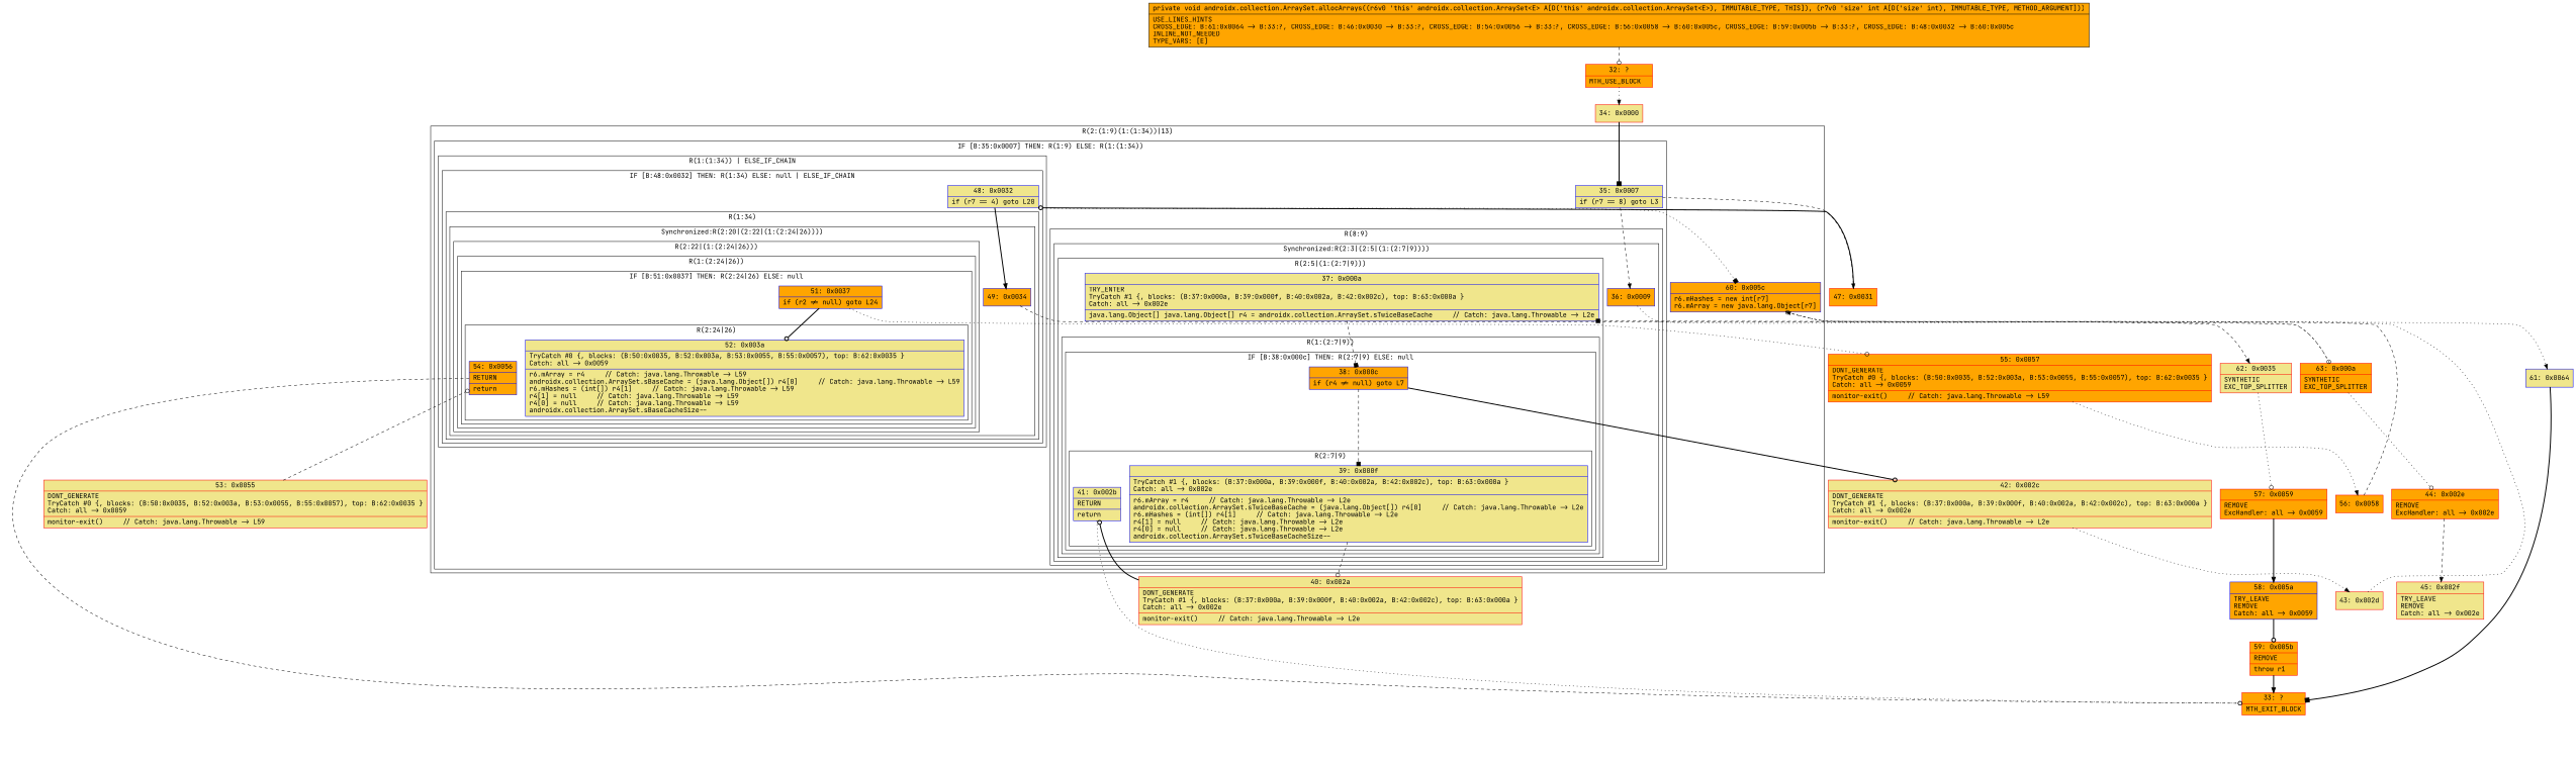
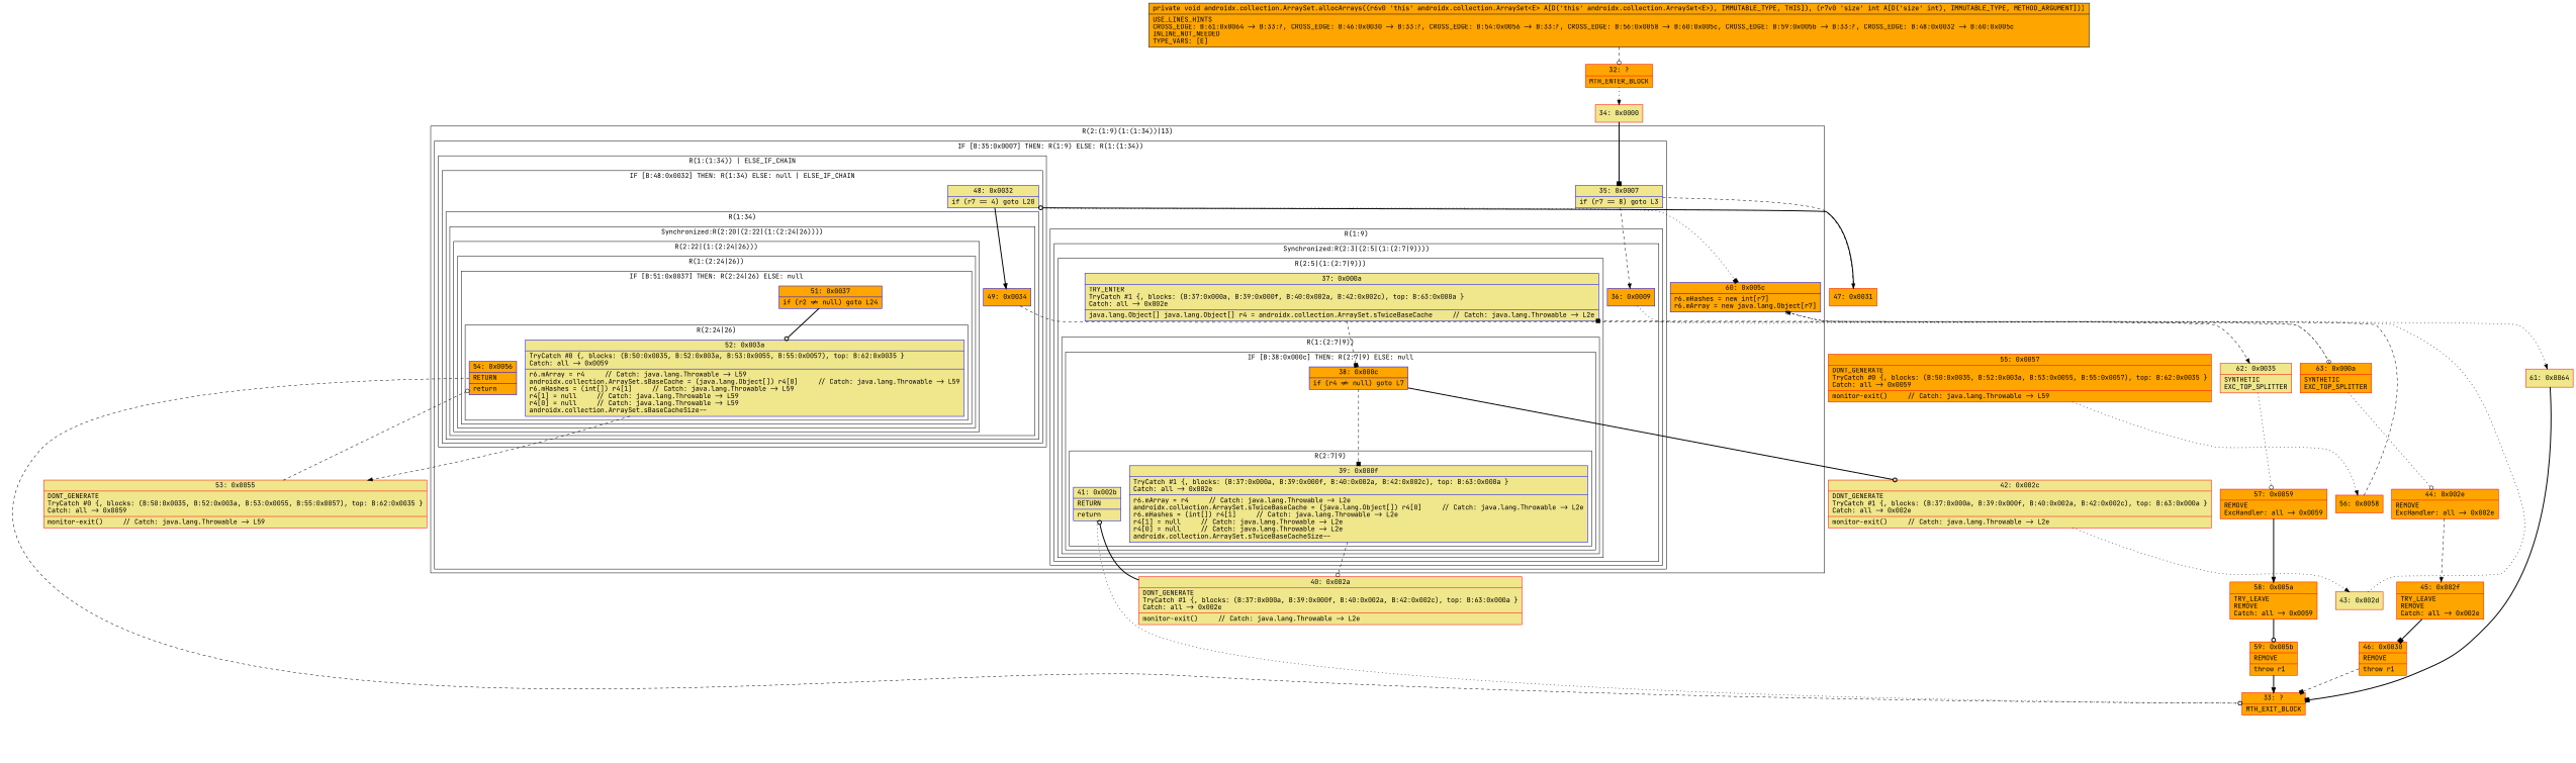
  digraph {
    fontname="JetBrains Mono"
    node [color=red fillcolor=orange fontname="JetBrains Mono" shape=record style=filled]
    edge [arrowhead=odot fontname="JetBrains Mono" style=dashed]
    n1 [color=blue fillcolor=khaki label="{39\:\ 0x000f|TryCatch #1 \{, blocks: (B:37:0x000a, B:39:0x000f, B:40:0x002a, B:42:0x002c), top: B:63:0x000a \}\lCatch: all \-\> 0x002e\l|r6.mArray = r4     \/\/ Catch: java.lang.Throwable \-\> L2e\landroidx.collection.ArraySet.sTwiceBaseCache = (java.lang.Object[]) r4[0]     \/\/ Catch: java.lang.Throwable \-\> L2e\lr6.mHashes = (int[]) r4[1]     \/\/ Catch: java.lang.Throwable \-\> L2e\lr4[1] = null     \/\/ Catch: java.lang.Throwable \-\> L2e\lr4[0] = null     \/\/ Catch: java.lang.Throwable \-\> L2e\landroidx.collection.ArraySet.sTwiceBaseCacheSize\-\-\l}"]
    n2 [color=blue fillcolor=khaki label="{41\:\ 0x002b|RETURN\l|return\l}"]
    n3 [color=blue label="{38\:\ 0x000c|if (r4 != null) goto L7\l}"]
    n4 [color=blue fillcolor=khaki label="{37\:\ 0x000a|TRY_ENTER\lTryCatch #1 \{, blocks: (B:37:0x000a, B:39:0x000f, B:40:0x002a, B:42:0x002c), top: B:63:0x000a \}\lCatch: all \-\> 0x002e\l|java.lang.Object[] java.lang.Object[] r4 = androidx.collection.ArraySet.sTwiceBaseCache     \/\/ Catch: java.lang.Throwable \-\> L2e\l}"]
    n5 [color=blue label="{36\:\ 0x0009}"]
    n6 [color=blue fillcolor=khaki label="{52\:\ 0x003a|TryCatch #0 \{, blocks: (B:50:0x0035, B:52:0x003a, B:53:0x0055, B:55:0x0057), top: B:62:0x0035 \}\lCatch: all \-\> 0x0059\l|r6.mArray = r4     \/\/ Catch: java.lang.Throwable \-\> L59\landroidx.collection.ArraySet.sBaseCache = (java.lang.Object[]) r4[0]     \/\/ Catch: java.lang.Throwable \-\> L59\lr6.mHashes = (int[]) r4[1]     \/\/ Catch: java.lang.Throwable \-\> L59\lr4[1] = null     \/\/ Catch: java.lang.Throwable \-\> L59\lr4[0] = null     \/\/ Catch: java.lang.Throwable \-\> L59\landroidx.collection.ArraySet.sBaseCacheSize\-\-\l}"]
    n7 [color=blue label="{54\:\ 0x0056|RETURN\l|return\l}"]
    n8 [color=blue label="{51\:\ 0x0037|if (r2 != null) goto L24\l}"]
    n9 [color=blue label="{49\:\ 0x0034}"]
    n10 [color=blue fillcolor=khaki label="{48\:\ 0x0032|if (r7 == 4) goto L20\l}"]
    n11 [color=blue fillcolor=khaki label="{35\:\ 0x0007|if (r7 == 8) goto L3\l}"]
    n12 [color=blue label="{60\:\ 0x005c|r6.mHashes = new int[r7]\lr6.mArray = new java.lang.Object[r7]\l}"]
    n13 [fillcolor=khaki label="{40\:\ 0x002a|DONT_GENERATE\lTryCatch #1 \{, blocks: (B:37:0x000a, B:39:0x000f, B:40:0x002a, B:42:0x002c), top: B:63:0x000a \}\lCatch: all \-\> 0x002e\l|monitor\-exit()     \/\/ Catch: java.lang.Throwable \-\> L2e\l}"]
    n14 [label="{33\:\ ?|MTH_EXIT_BLOCK\l}"]
    n15 [fillcolor=khaki label="{42\:\ 0x002c|DONT_GENERATE\lTryCatch #1 \{, blocks: (B:37:0x000a, B:39:0x000f, B:40:0x002a, B:42:0x002c), top: B:63:0x000a \}\lCatch: all \-\> 0x002e\l|monitor\-exit()     \/\/ Catch: java.lang.Throwable \-\> L2e\l}"]
    n16 [label="{63\:\ 0x000a|SYNTHETIC\lEXC_TOP_SPLITTER\l}"]
    n17 [fillcolor=khaki label="{53\:\ 0x0055|DONT_GENERATE\lTryCatch #0 \{, blocks: (B:50:0x0035, B:52:0x003a, B:53:0x0055, B:55:0x0057), top: B:62:0x0035 \}\lCatch: all \-\> 0x0059\l|monitor\-exit()     \/\/ Catch: java.lang.Throwable \-\> L59\l}"]
    n18 [label="{55\:\ 0x0057|DONT_GENERATE\lTryCatch #0 \{, blocks: (B:50:0x0035, B:52:0x003a, B:53:0x0055, B:55:0x0057), top: B:62:0x0035 \}\lCatch: all \-\> 0x0059\l|monitor\-exit()     \/\/ Catch: java.lang.Throwable \-\> L59\l}"]
    n19 [fillcolor=khaki label="{62\:\ 0x0035|SYNTHETIC\lEXC_TOP_SPLITTER\l}"]
    n20 [label="{47\:\ 0x0031}"]
-   n21 [color=blue fillcolor=khaki label="{61\:\ 0x0064}"]
+   n21 [fillcolor=khaki label="{61\:\ 0x0064}"]
    n22 [label="{44\:\ 0x002e|REMOVE\lExcHandler: all \-\> 0x002e\l}"]
    n23 [fillcolor=khaki label="{43\:\ 0x002d}"]
    n24 [label="{57\:\ 0x0059|REMOVE\lExcHandler: all \-\> 0x0059\l}"]
    n25 [label="{56\:\ 0x0058}"]
-   n26 [label="{32\:\ ?|MTH_USE_BLOCK\l}"]
+   n26 [label="{32\:\ ?|MTH_ENTER_BLOCK\l}"]
    n27 [fillcolor=khaki label="{34\:\ 0x0000}"]
-   n28 [fillcolor=khaki label="{45\:\ 0x002f|TRY_LEAVE\lREMOVE\lCatch: all \-\> 0x002e\l}"]
-   n30 [color=blue label="{58\:\ 0x005a|TRY_LEAVE\lREMOVE\lCatch: all \-\> 0x0059\l}"]
+   n28 [label="{45\:\ 0x002f|TRY_LEAVE\lREMOVE\lCatch: all \-\> 0x002e\l}"]
+   n29 [label="{46\:\ 0x0030|REMOVE\l|throw r1\l}"]
+   n30 [label="{58\:\ 0x005a|TRY_LEAVE\lREMOVE\lCatch: all \-\> 0x0059\l}"]
    n31 [label="{59\:\ 0x005b|REMOVE\l|throw r1\l}"]
    n32 [label="{private void androidx.collection.ArraySet.allocArrays((r6v0 'this' androidx.collection.ArraySet\<E\> A[D('this' androidx.collection.ArraySet\<E\>), IMMUTABLE_TYPE, THIS]), (r7v0 'size' int A[D('size' int), IMMUTABLE_TYPE, METHOD_ARGUMENT]))  | USE_LINES_HINTS\lCROSS_EDGE: B:61:0x0064 \-\> B:33:?, CROSS_EDGE: B:46:0x0030 \-\> B:33:?, CROSS_EDGE: B:54:0x0056 \-\> B:33:?, CROSS_EDGE: B:56:0x0058 \-\> B:60:0x005c, CROSS_EDGE: B:59:0x005b \-\> B:33:?, CROSS_EDGE: B:48:0x0032 \-\> B:60:0x005c\lINLINE_NOT_NEEDED\lTYPE_VARS: [E]\l}" color=""]
    subgraph cluster_1 {
      label="R(2:(1:9)(1:(1:34))|13)"
      n12
      subgraph cluster_2 {
        label="IF [B:35:0x0007] THEN: R(1:9) ELSE: R(1:(1:34))"
        n11
        subgraph cluster_3 {
-         label="R(8:9)"
+         label="R(1:9)"
          subgraph cluster_4 {
            label="Synchronized:R(2:3|(2:5|(1:(2:7|9))))"
            n5
            subgraph cluster_5 {
              label="R(2:5|(1:(2:7|9)))"
              n4
              subgraph cluster_6 {
                label="R(1:(2:7|9))"
                subgraph cluster_7 {
                  label="IF [B:38:0x000c] THEN: R(2:7|9) ELSE: null"
                  n3
                  subgraph cluster_8 {
                    label="R(2:7|9)"
                    n1
                    n2
                  }
                }
              }
            }
          }
        }
        subgraph cluster_9 {
          label="R(1:(1:34)) | ELSE_IF_CHAIN\l"
          subgraph cluster_10 {
            label="IF [B:48:0x0032] THEN: R(1:34) ELSE: null | ELSE_IF_CHAIN\l"
            n10
            subgraph cluster_11 {
              label="R(1:34)"
              subgraph cluster_12 {
                label="Synchronized:R(2:20|(2:22|(1:(2:24|26))))"
                n9
                subgraph cluster_13 {
                  label="R(2:22|(1:(2:24|26)))"
                  subgraph cluster_14 {
                    label="R(1:(2:24|26))"
                    subgraph cluster_15 {
                      label="IF [B:51:0x0037] THEN: R(2:24|26) ELSE: null"
                      n8
                      subgraph cluster_16 {
                        label="R(2:24|26)"
                        n6
                        n7
                      }
                    }
                  }
                }
              }
            }
          }
        }
      }
    }
    n1 -> n13
    n2 -> n14 [style=dotted]
    n3 -> n1 [arrowhead=box]
    n3 -> n15 [style=bold]
    n4 -> n3 [arrowhead=box]
    n5 -> n16 [style=dotted]
+   n6 -> n17 [arrowhead=normal]
    n7 -> n14
    n8 -> n6 [style=bold]
-   n8 -> n18 [style=dotted]
    n9 -> n19 [arrowhead=normal]
    n10 -> n9 [arrowhead=normal style=bold]
    n10 -> n12 [arrowhead=box style=dotted]
    n11 -> n5 [arrowhead=normal]
    n11 -> n20 [arrowhead=normal]
    n12 -> n21 [arrowhead=normal style=dotted]
    n13 -> n2 [style=bold]
    n15 -> n23 [arrowhead=normal style=dotted]
    n16 -> n4 [arrowhead=box]
    n16 -> n22 [style=dotted]
    n17 -> n7
    n18 -> n25 [arrowhead=normal style=dotted]
    n19 -> n24 [style=dotted]
    n20 -> n10 [style=bold]
    n21 -> n14 [arrowhead=box style=bold]
    n22 -> n28 [arrowhead=normal]
    n23 -> n12 [style=dotted]
    n24 -> n30 [arrowhead=normal style=bold]
    n25 -> n12 [arrowhead=normal]
    n26 -> n27 [arrowhead=normal style=dotted]
    n27 -> n11 [arrowhead=box style=bold]
+   n28 -> n29 [arrowhead=box style=bold]
+   n29 -> n14 [arrowhead=box]
    n30 -> n31 [style=bold]
    n31 -> n14 [arrowhead=normal style=bold]
    n32 -> n26
  }
